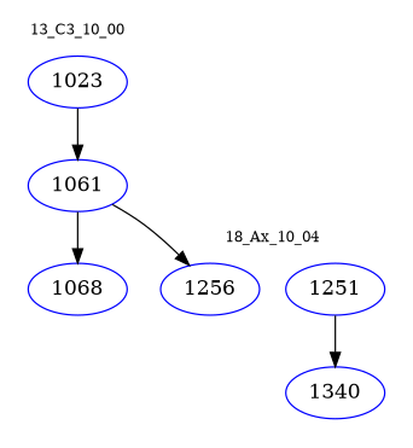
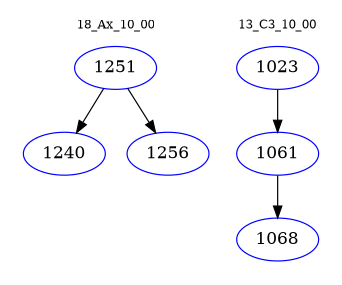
  digraph {
    node [color=blue]
    edge [color=black]
    n1 [label=1251]
-   n2 [label=1340]
+   n2 [label=1240]
    n3 [label=1256]
    n4 [label=1061]
    n5 [label=1023]
    n6 [label=1068]
    subgraph cluster_1 {
      color=white
      fontsize=10
-     label="18_Ax_10_04"
+     label="18_Ax_10_00"
      n1
      n2
      n3
    }
    subgraph cluster_2 {
      color=white
      fontsize=10
      label="13_C3_10_00"
      n4
      n5
      n6
    }
    n1 -> n2
-   n4 -> n3
+   n1 -> n3
    n4 -> n6
    n5 -> n4
  }
